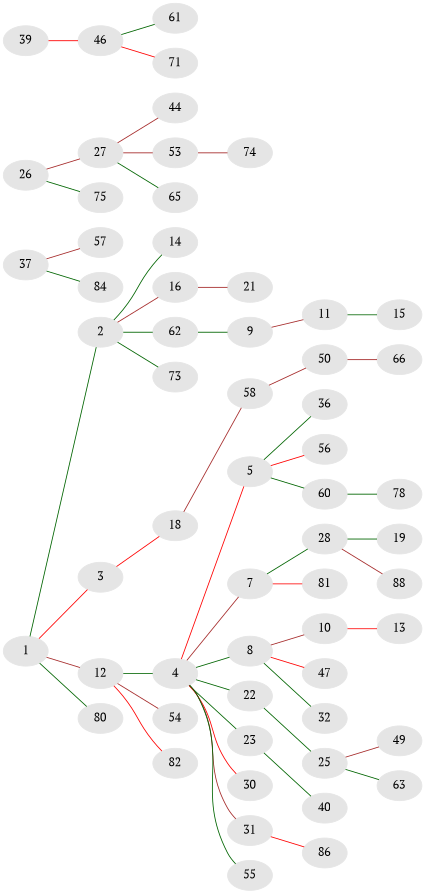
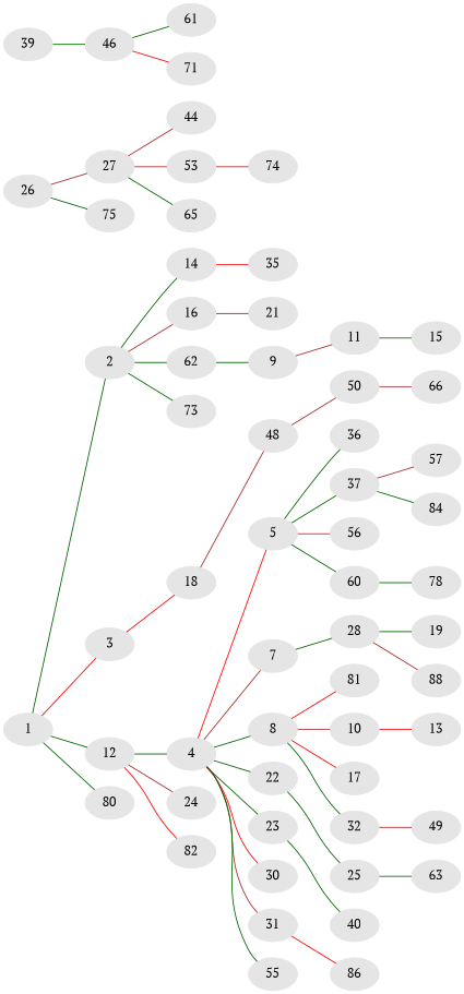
  graph {
    fontname="PT Serif"
    rankdir=LR
    node [color=gray90 fontname="PT Serif" style=filled]
    edge [color=darkgreen fontname="PT Serif"]
    1 [super="+34"]
    2 [super="+52"]
    3
    12
    80
    14
    16 [super="+59"]
    62
    73
    18 [super="+20"]
    4 [super="+6"]
    5 [super="+24"]
    7
    8 [super="+33"]
    22 [super="+55"]
    23 [super="+76"]
    30
    31 [super="+38"]
    n19 [label=55 super="+85"]
-   54
+   54 [label=24]
    82
    9
    11
+   35 [super="+41"]
    21 [super="+45"]
-   48 [label=58]
+   48
    36
    37
    56
    60 [super="+68"]
    28 [super="+58"]
    81
    10
-   17 [super="+72" label=47]
+   17 [super="+72"]
    32 [super="+47"]
    25 [super="+42"]
    40
    86
    57
    84 [super="+87"]
    78
    n42 [label=19]
    88
    13
    15 [super="+19"]
    50 [super="+89"]
    49
    63
    26 [super="+43"]
    27 [super="+64"]
    75
    44
    53
    65
    74
    46 [super="+69"]
    39
    61 [super="+70"]
    71 [super="+83"]
    66
    1 -- 2
    1 -- 3 [color=red]
-   1 -- 12 [color=brown]
+   1 -- 12
    1 -- 80
    2 -- 14
    2 -- 16 [color=brown]
    2 -- 62
    2 -- 73
    3 -- 18 [color=red]
    12 -- 4
    12 -- 54 [color=brown]
    12 -- 82 [color=red]
+   14 -- 35 [color=red]
    16 -- 21 [color=brown]
    62 -- 9
    18 -- 48 [color=brown]
    4 -- 5 [color=red]
    4 -- 7 [color=brown]
    4 -- 8
    4 -- 22
    4 -- 23
    4 -- 30 [color=red]
    4 -- 31 [color=brown]
    4 -- n19
    5 -- 36
+   5 -- 37
    5 -- 56 [color=red]
    5 -- 60
    7 -- 28
-   7 -- 81 [color=red]
+   8 -- 81 [color=red]
    8 -- 10 [color=brown]
    8 -- 17 [color=red]
    8 -- 32
    22 -- 25
    23 -- 40
    31 -- 86 [color=red]
    9 -- 11 [color=brown]
    11 -- 15
    48 -- 50 [color=brown]
    37 -- 57 [color=brown]
    37 -- 84
    60 -- 78
    28 -- n42
    28 -- 88 [color=brown]
    10 -- 13 [color=red]
-   25 -- 49 [color=brown]
+   32 -- 49 [color=brown]
    25 -- 63
    50 -- 66 [color=brown]
    26 -- 27 [color=brown]
    26 -- 75
    27 -- 44 [color=brown]
    27 -- 53 [color=brown]
    27 -- 65
    53 -- 74 [color=brown]
    46 -- 61
    46 -- 71 [color=red]
-   39 -- 46 [color=red]
+   39 -- 46
  }
